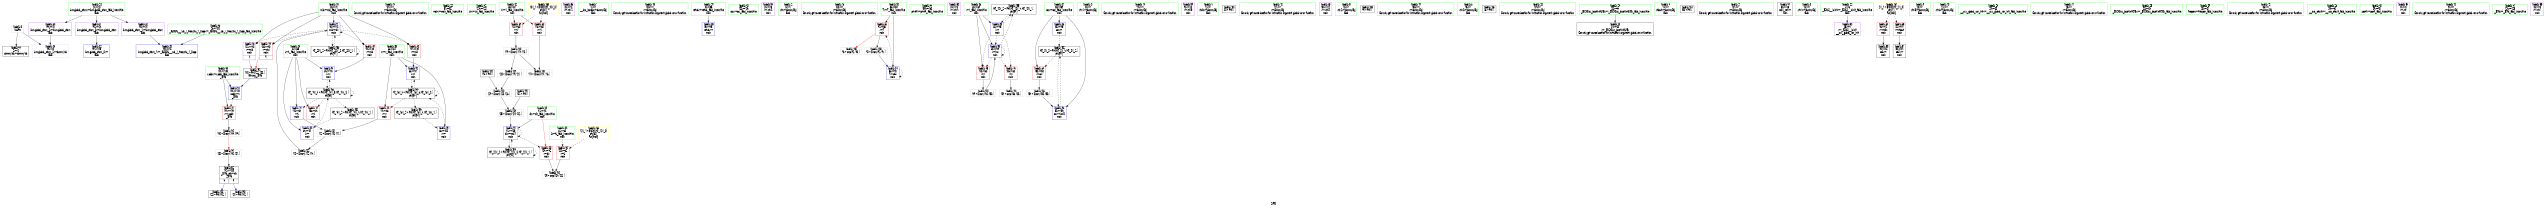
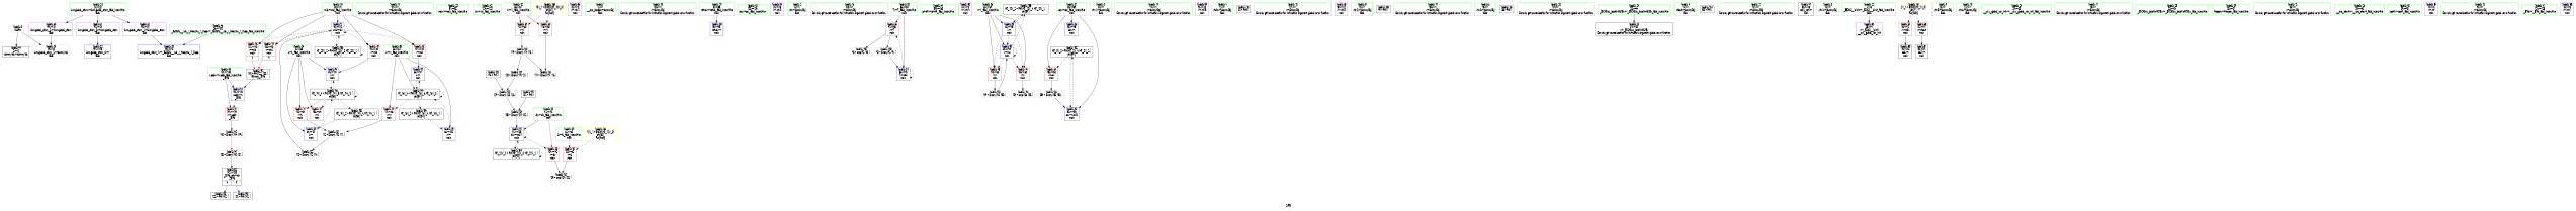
  digraph {
    fontname="Patrick Hand"
    label=SVFG
    node [color=green fontname="Patrick Hand" shape=record]
    edge [fontname="Patrick Hand" style=solid]
    n1 [color=grey label="{NodeID: 0\nNullPtr}"]
    n2 [color=black label="{NodeID: 47\n2\<--3\ndummyVal\<--dummyVal\n}"]
    n3 [color=blue label="{NodeID: 84\n194\<--3\nllvm.global_ctors_2\<--dummyVal\nGlob }" style=dotted]
    n4 [color=blue label="{NodeID: 97\n174\<--173\nx.addr\<--x\n_Z1fd\n}"]
    n5 [color=red label="{NodeID: 81\n177\<--174\n\<--x.addr\n_Z1fd\n}"]
    n6 [color=grey label="{NodeID: 142\n178 = Binary(177, 179, )\n}"]
    n7 [color=grey label="{NodeID: 141\n180 = Binary(178, 181, )\n}"]
    n8 [label="{NodeID: 14\n101\<--1\n\<--dummyObj\nCan only get source location for instruction, argument, global var or function.}"]
    n9 [label="{NodeID: 28\n51\<--52\nmain\<--main_field_insensitive\n}"]
    n10 [label="{NodeID: 42\n127\<--128\nsin\<--sin_field_insensitive\n}"]
    n11 [color=grey label="{NodeID: 139\n120 = Binary(119, 121, )\n}"]
    n12 [color=grey label="{NodeID: 137\n129 = Binary(120, 126, )\n}"]
    n13 [color=grey label="{NodeID: 134\n135 = Binary(129, 132, )\n}"]
    n14 [color=blue label="{NodeID: 92\n72\<--135\ndis\<--mul11\nmain\n}"]
    n15 [color=purple label="{NodeID: 56\n83\<--13\n\<--.str.2\nmain\n}"]
    n16 [color=black label="{NodeID: 153\nMR_14V_2 = PHI(MR_14V_4, MR_14V_1, )\npts\{65 \}\n}"]
    n17 [color=blue label="{NodeID: 88\n64\<--101\nl\<--\nmain\n}"]
    n18 [color=black label="{NodeID: 146\nMR_14V_4 = PHI(MR_14V_5, MR_14V_3, )\npts\{65 \}\n}"]
-   n19 [color=blue label="{NodeID: 71\n110\<--64\n\<--l\nmain\n}"]
+   n19 [color=red label="{NodeID: 71\n110\<--64\n\<--l\nmain\n}"]
    n20 [color=red label="{NodeID: 72\n156\<--64\n\<--l\nmain\n}"]
    n21 [color=blue label="{NodeID: 94\n64\<--144\nl\<--\nmain\n}"]
    n22 [color=red label="{NodeID: 70\n138\<--62\n\<--D\nmain\n}"]
    n23 [color=grey label="{NodeID: 143\n139 = cmp(137, 138, )\n}"]
    n24 [label="{NodeID: 1\n7\<--1\n__dso_handle\<--dummyObj\nGlob }"]
    n25 [label="{NodeID: 15\n103\<--1\n\<--dummyObj\nCan only get source location for instruction, argument, global var or function.}"]
    n26 [label="{NodeID: 29\n54\<--55\nretval\<--retval_field_insensitive\nmain\n}"]
    n27 [color=blue label="{NodeID: 85\n54\<--75\nretval\<--\nmain\n}"]
    n28 [label="{NodeID: 43\n133\<--134\ncos\<--cos_field_insensitive\n}"]
    n29 [color=grey label="{NodeID: 140\n119 = Binary(117, 118, )\n}"]
    n30 [color=grey label="{NodeID: 133\n117 = Binary(114, 116, )\n}"]
    n31 [color=purple label="{NodeID: 57\n84\<--15\n\<--.str.3\nmain\n}"]
    n32 [color=black label="{NodeID: 154\nMR_16V_2 = PHI(MR_16V_4, MR_16V_1, )\npts\{67 \}\n}"]
    n33 [color=blue label="{NodeID: 89\n66\<--103\nr\<--\nmain\n}"]
    n34 [color=black label="{NodeID: 147\nMR_16V_4 = PHI(MR_16V_6, MR_16V_3, )\npts\{67 \}\n}"]
    n35 [color=red label="{NodeID: 73\n111\<--66\n\<--r\nmain\n}"]
    n36 [color=blue label="{NodeID: 93\n66\<--141\nr\<--\nmain\n}"]
    n37 [color=grey label="{NodeID: 131\n112 = Binary(110, 111, )\n}"]
    n38 [color=grey label="{NodeID: 132\n113 = Binary(112, 114, )\n}"]
    n39 [color=blue label="{NodeID: 91\n70\<--113\nmid\<--div\nmain\n}"]
    n40 [label="{NodeID: 2\n8\<--1\n.str\<--dummyObj\nGlob }"]
    n41 [label="{NodeID: 16\n108\<--1\n\<--dummyObj\nCan only get source location for instruction, argument, global var or function.}"]
    n42 [label="{NodeID: 30\n56\<--57\nT\<--T_field_insensitive\nmain\n}"]
    n43 [color=red label="{NodeID: 66\n92\<--56\n\<--T\nmain\n}"]
    n44 [color=blue label="{NodeID: 87\n56\<--93\nT\<--dec\nmain\n}"]
    n45 [color=grey label="{NodeID: 145\n96 = cmp(92, 75, )\n}"]
    n46 [color=grey label="{NodeID: 135\n93 = Binary(92, 94, )\n}"]
    n47 [label="{NodeID: 44\n159\<--160\nprintf\<--printf_field_insensitive\n}"]
    n48 [color=black label="{NodeID: 52\n172\<--180\n_Z1fd_ret\<--div\n_Z1fd\n|{<s0>7|<s1>9}}"]
    n49 [color=black label="{NodeID: 188\n123 = PHI(172, )\n}"]
    n50 [color=black label="{NodeID: 190\n131 = PHI(172, )\n}"]
    n51 [color=purple label="{NodeID: 58\n87\<--18\n\<--.str.4\nmain\n}"]
    n52 [color=black label="{NodeID: 155\nMR_18V_2 = PHI(MR_18V_4, MR_18V_1, )\npts\{69 \}\n}"]
    n53 [color=blue label="{NodeID: 90\n68\<--75\ni\<--\nmain\n}"]
    n54 [color=red label="{NodeID: 74\n106\<--68\n\<--i\nmain\n}"]
    n55 [color=red label="{NodeID: 75\n148\<--68\n\<--i\nmain\n}"]
    n56 [color=blue label="{NodeID: 95\n68\<--149\ni\<--inc\nmain\n}"]
    n57 [color=grey label="{NodeID: 144\n107 = cmp(106, 108, )\n}"]
    n58 [color=grey label="{NodeID: 138\n149 = Binary(148, 150, )\n}"]
    n59 [color=blue label="{NodeID: 86\n58\<--75\ncas\<--\nmain\n}"]
    n60 [color=black label="{NodeID: 152\nMR_8V_3 = PHI(MR_8V_4, MR_8V_2, )\npts\{59 \}\n}"]
    n61 [color=red label="{NodeID: 67\n153\<--58\n\<--cas\nmain\n}"]
    n62 [color=blue label="{NodeID: 96\n58\<--154\ncas\<--inc13\nmain\n}"]
-   n63 [color=grey label="{NodeID: 136\n154 = Binary(153, 150, )\n}"]
+   n63 [color=grey label="{NodeID: 136\n354 = Binary(153, 150, )\n}"]
    n64 [label="{NodeID: 3\n10\<--1\n.str.1\<--dummyObj\nGlob }"]
    n65 [label="{NodeID: 17\n114\<--1\n\<--dummyObj\nCan only get source location for instruction, argument, global var or function.}"]
    n66 [label="{NodeID: 31\n58\<--59\ncas\<--cas_field_insensitive\nmain\n}"]
    n67 [label="{NodeID: 45\n174\<--175\nx.addr\<--x.addr_field_insensitive\n_Z1fd\n}"]
    n68 [color=purple label="{NodeID: 59\n98\<--20\n\<--.str.5\nmain\n}"]
    n69 [color=black label="{NodeID: 156\nMR_20V_2 = PHI(MR_20V_3, MR_20V_1, )\npts\{71 \}\n}"]
-   n70 [color=purple label="{NodeID: 76\n122\<--70\n\<--mid\nmain\n|{<s0>7}}"]
+   n70 [color=red label="{NodeID: 76\n122\<--70\n\<--mid\nmain\n|{<s0>7}}"]
    n71 [color=red label="{NodeID: 77\n130\<--70\n\<--mid\nmain\n|{<s0>9}}"]
    n72 [color=red label="{NodeID: 78\n141\<--70\n\<--mid\nmain\n}"]
    n73 [color=red label="{NodeID: 79\n144\<--70\n\<--mid\nmain\n}"]
    n74 [color=black label="{NodeID: 192\n173 = PHI(122, 130, )\n0th arg _Z1fd }"]
    n75 [label="{NodeID: 4\n12\<--1\nstdin\<--dummyObj\nGlob }"]
    n76 [color=black label="{NodeID: 184\n88 = PHI()\n}"]
    n77 [label="{NodeID: 18\n121\<--1\n\<--dummyObj\nCan only get source location for instruction, argument, global var or function.}"]
    n78 [label="{NodeID: 32\n60\<--61\nV\<--V_field_insensitive\nmain\n}"]
    n79 [color=red label="{NodeID: 68\n116\<--60\n\<--V\nmain\n}"]
    n80 [color=red label="{NodeID: 69\n118\<--60\n\<--V\nmain\n}"]
    n81 [label="{NodeID: 46\n26\<--188\n_GLOBAL__sub_I_tracyzhu_1_0.cpp\<--_GLOBAL__sub_I_tracyzhu_1_0.cpp_field_insensitive\n}"]
    n82 [color=blue label="{NodeID: 83\n193\<--26\nllvm.global_ctors_1\<--_GLOBAL__sub_I_tracyzhu_1_0.cpp\nGlob }"]
    n83 [color=purple label="{NodeID: 60\n157\<--22\n\<--.str.6\nmain\n}"]
    n84 [color=black label="{NodeID: 157\nMR_22V_2 = PHI(MR_22V_3, MR_22V_1, )\npts\{73 \}\n}"]
    n85 [color=red label="{NodeID: 80\n137\<--72\n\<--dis\nmain\n}"]
    n86 [label="{NodeID: 5\n13\<--1\n.str.2\<--dummyObj\nGlob }"]
    n87 [color=black label="{NodeID: 185\n99 = PHI()\n}"]
    n88 [label="{NodeID: 19\n150\<--1\n\<--dummyObj\nCan only get source location for instruction, argument, global var or function.}"]
    n89 [label="{NodeID: 33\n62\<--63\nD\<--D_field_insensitive\nmain\n}"]
    n90 [color=purple label="{NodeID: 61\n192\<--24\nllvm.global_ctors_0\<--llvm.global_ctors\nGlob }"]
    n91 [color=blue label="{NodeID: 82\n192\<--25\nllvm.global_ctors_0\<--\nGlob }"]
    n92 [label="{NodeID: 6\n15\<--1\n.str.3\<--dummyObj\nGlob }"]
    n93 [color=black label="{NodeID: 186\n36 = PHI()\n}"]
    n94 [label="{NodeID: 20\n179\<--1\n\<--dummyObj\nCan only get source location for instruction, argument, global var or function.}"]
    n95 [label="{NodeID: 34\n64\<--65\nl\<--l_field_insensitive\nmain\n}"]
    n96 [color=black label="{NodeID: 48\n37\<--38\n\<--_ZNSt8ios_base4InitD1Ev\nCan only get source location for instruction, argument, global var or function.}"]
    n97 [color=purple label="{NodeID: 62\n193\<--24\nllvm.global_ctors_1\<--llvm.global_ctors\nGlob }"]
    n98 [label="{NodeID: 7\n17\<--1\nstdout\<--dummyObj\nGlob }"]
    n99 [color=black label="{NodeID: 187\n158 = PHI()\n}"]
    n100 [label="{NodeID: 21\n181\<--1\n\<--dummyObj\nCan only get source location for instruction, argument, global var or function.}"]
    n101 [label="{NodeID: 35\n66\<--67\nr\<--r_field_insensitive\nmain\n}"]
    n102 [color=black label="{NodeID: 49\n53\<--75\nmain_ret\<--\nmain\n}"]
    n103 [color=purple label="{NodeID: 63\n194\<--24\nllvm.global_ctors_2\<--llvm.global_ctors\nGlob }"]
    n104 [label="{NodeID: 8\n18\<--1\n.str.4\<--dummyObj\nGlob }"]
    n105 [label="{NodeID: 22\n4\<--6\n_ZStL8__ioinit\<--_ZStL8__ioinit_field_insensitive\nGlob }"]
    n106 [color=purple label="{NodeID: 53\n35\<--4\n\<--_ZStL8__ioinit\n__cxx_global_var_init\n}"]
    n107 [label="{NodeID: 36\n68\<--69\ni\<--i_field_insensitive\nmain\n}"]
    n108 [color=black label="{NodeID: 50\n79\<--76\ncall\<--\nmain\n}"]
    n109 [color=red label="{NodeID: 64\n76\<--12\n\<--stdin\nmain\n}"]
    n110 [color=yellow label="{NodeID: 161\n2V_1 = ENCHI(MR_2V_0)\npts\{1 \}\nFun[main]}" style=double]
    n111 [color=red label="{NodeID: 65\n82\<--17\n\<--stdout\nmain\n}"]
    n112 [color=black label="{NodeID: 51\n85\<--82\ncall1\<--\nmain\n}"]
    n113 [label="{NodeID: 9\n20\<--1\n.str.5\<--dummyObj\nGlob }"]
    n114 [color=black label="{NodeID: 189\n126 = PHI()\n}"]
    n115 [label="{NodeID: 23\n24\<--28\nllvm.global_ctors\<--llvm.global_ctors_field_insensitive\nGlob }"]
    n116 [label="{NodeID: 37\n70\<--71\nmid\<--mid_field_insensitive\nmain\n}"]
    n117 [label="{NodeID: 10\n22\<--1\n.str.6\<--dummyObj\nGlob }"]
    n118 [label="{NodeID: 24\n29\<--30\n__cxx_global_var_init\<--__cxx_global_var_init_field_insensitive\n}"]
    n119 [label="{NodeID: 38\n72\<--73\ndis\<--dis_field_insensitive\nmain\n}"]
    n120 [label="{NodeID: 11\n25\<--1\n\<--dummyObj\nCan only get source location for instruction, argument, global var or function.}"]
    n121 [color=black label="{NodeID: 191\n132 = PHI()\n}"]
    n122 [label="{NodeID: 25\n33\<--34\n_ZNSt8ios_base4InitC1Ev\<--_ZNSt8ios_base4InitC1Ev_field_insensitive\n}"]
    n123 [label="{NodeID: 39\n80\<--81\nfreopen\<--freopen_field_insensitive\n}"]
    n124 [label="{NodeID: 12\n75\<--1\n\<--dummyObj\nCan only get source location for instruction, argument, global var or function.}"]
    n125 [label="{NodeID: 26\n39\<--40\n__cxa_atexit\<--__cxa_atexit_field_insensitive\n}"]
    n126 [label="{NodeID: 40\n89\<--90\nscanf\<--scanf_field_insensitive\n}"]
    n127 [color=purple label="{NodeID: 54\n77\<--8\n\<--.str\nmain\n}"]
    n128 [color=yellow label="{NodeID: 165\n10V_1 = ENCHI(MR_10V_0)\npts\{61 \}\nFun[main]}" style=double]
    n129 [label="{NodeID: 13\n94\<--1\n\<--dummyObj\nCan only get source location for instruction, argument, global var or function.}"]
    n130 [label="{NodeID: 27\n38\<--44\n_ZNSt8ios_base4InitD1Ev\<--_ZNSt8ios_base4InitD1Ev_field_insensitive\n}"]
    n131 [label="{NodeID: 41\n124\<--125\n_Z1fd\<--_Z1fd_field_insensitive\n}"]
    n132 [color=purple label="{NodeID: 55\n78\<--10\n\<--.str.1\nmain\n}"]
    n133 [color=yellow label="{NodeID: 166\n12V_1 = ENCHI(MR_12V_0)\npts\{63 \}\nFun[main]}" style=double]
    n1 -> n2
    n1 -> n3
    n4 -> n5 [style=dashed]
    n5 -> n6
    n6 -> n7 [color=red]
    n7 -> n48
    n11 -> n12
    n12 -> n13
    n13 -> n14
    n14 -> n14 [style=dashed]
    n14 -> n84 [style=dashed]
    n14 -> n85 [style=dashed]
    n16 -> n17 [style=dashed]
    n17 -> n18 [style=dashed]
    n18 -> n16 [style=dashed]
    n18 -> n18 [style=dashed]
    n18 -> n19 [style=dashed]
    n18 -> n20 [style=dashed]
    n18 -> n21 [style=dashed]
    n19 -> n37
    n21 -> n18 [style=dashed]
    n22 -> n23
    n26 -> n27
    n29 -> n11
    n29 -> n30
    n32 -> n33 [style=dashed]
    n33 -> n34 [style=dashed]
    n34 -> n32 [style=dashed]
    n34 -> n34 [style=dashed]
    n34 -> n35 [style=dashed]
    n34 -> n36 [style=dashed]
    n35 -> n37
    n36 -> n34 [style=dashed]
    n37 -> n38
    n38 -> n39
    n39 -> n39 [style=dashed]
    n39 -> n69 [style=dashed]
    n39 -> n70 [style=dashed]
    n39 -> n71 [style=dashed]
    n39 -> n72 [style=dashed]
    n39 -> n73 [style=dashed]
    n42 -> n43
    n42 -> n44
-   n43 -> n45 [color=red]
+   n43 -> n45
    n43 -> n46
    n44 -> n43 [style=dashed]
    n44 -> n44 [style=dashed]
    n46 -> n44
    n48 -> n49 [color=blue tailport=s0]
    n48 -> n50 [color=blue tailport=s1]
    n52 -> n53 [style=dashed]
    n53 -> n52 [style=dashed]
    n53 -> n54 [style=dashed]
    n53 -> n55 [style=dashed]
    n53 -> n56 [style=dashed]
    n54 -> n57
    n55 -> n58
    n56 -> n52 [style=dashed]
    n56 -> n54 [style=dashed]
    n56 -> n55 [style=dashed]
    n56 -> n56 [style=dashed]
    n58 -> n56
-   n59 -> n60 [style=dashed]
    n60 -> n61 [style=dashed]
    n60 -> n62 [style=dashed]
    n61 -> n63
    n62 -> n60 [style=dashed]
    n63 -> n62
    n66 -> n59
    n66 -> n61
    n66 -> n62
    n67 -> n4
    n67 -> n5
    n69 -> n39 [style=dashed]
    n69 -> n69 [style=dashed]
    n70 -> n74 [color=red tailport=s0]
    n71 -> n74 [color=red tailport=s0]
    n72 -> n36
    n73 -> n21
    n74 -> n4
    n78 -> n79
    n78 -> n80
    n79 -> n30
    n80 -> n29
    n81 -> n82
    n84 -> n14 [style=dashed]
    n84 -> n84 [style=dashed]
    n85 -> n23
    n89 -> n22 [style=dashed]
    n90 -> n91
    n95 -> n17
    n95 -> n19
    n95 -> n20
    n95 -> n21
    n97 -> n82
    n101 -> n33
    n101 -> n35
-   n101 -> n36
+   n101 -> n34
    n103 -> n3
    n105 -> n106
    n107 -> n53
+   n107 -> n54
    n107 -> n55
    n107 -> n56
    n109 -> n108
    n110 -> n109 [style=dashed]
    n110 -> n111 [style=dashed]
    n111 -> n112
    n114 -> n12
    n115 -> n90
    n115 -> n97
    n115 -> n103
    n116 -> n39
    n116 -> n70
    n116 -> n71
    n116 -> n72
    n116 -> n73
    n119 -> n14
    n119 -> n85 [color=red]
    n121 -> n13
    n128 -> n79 [style=dashed]
    n128 -> n80 [style=dashed]
    n130 -> n96
    n133 -> n22 [style=dashed]
  }
